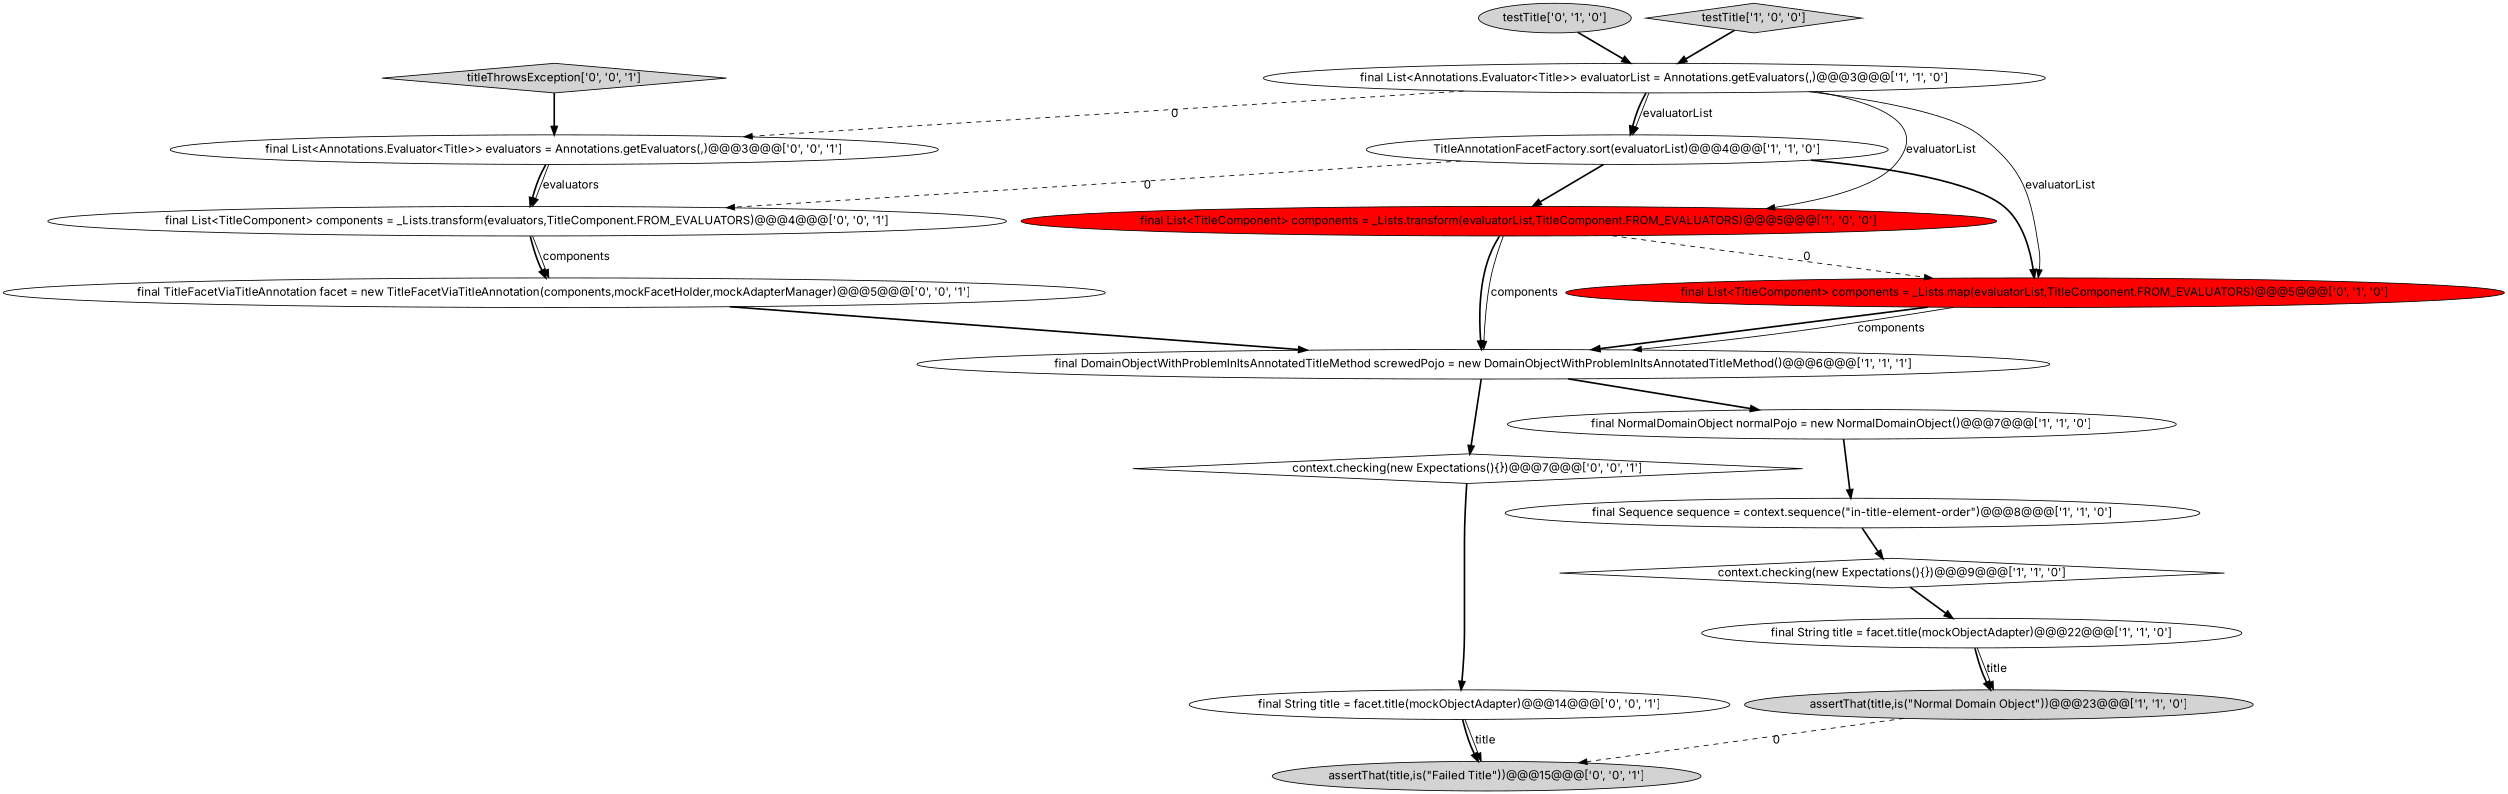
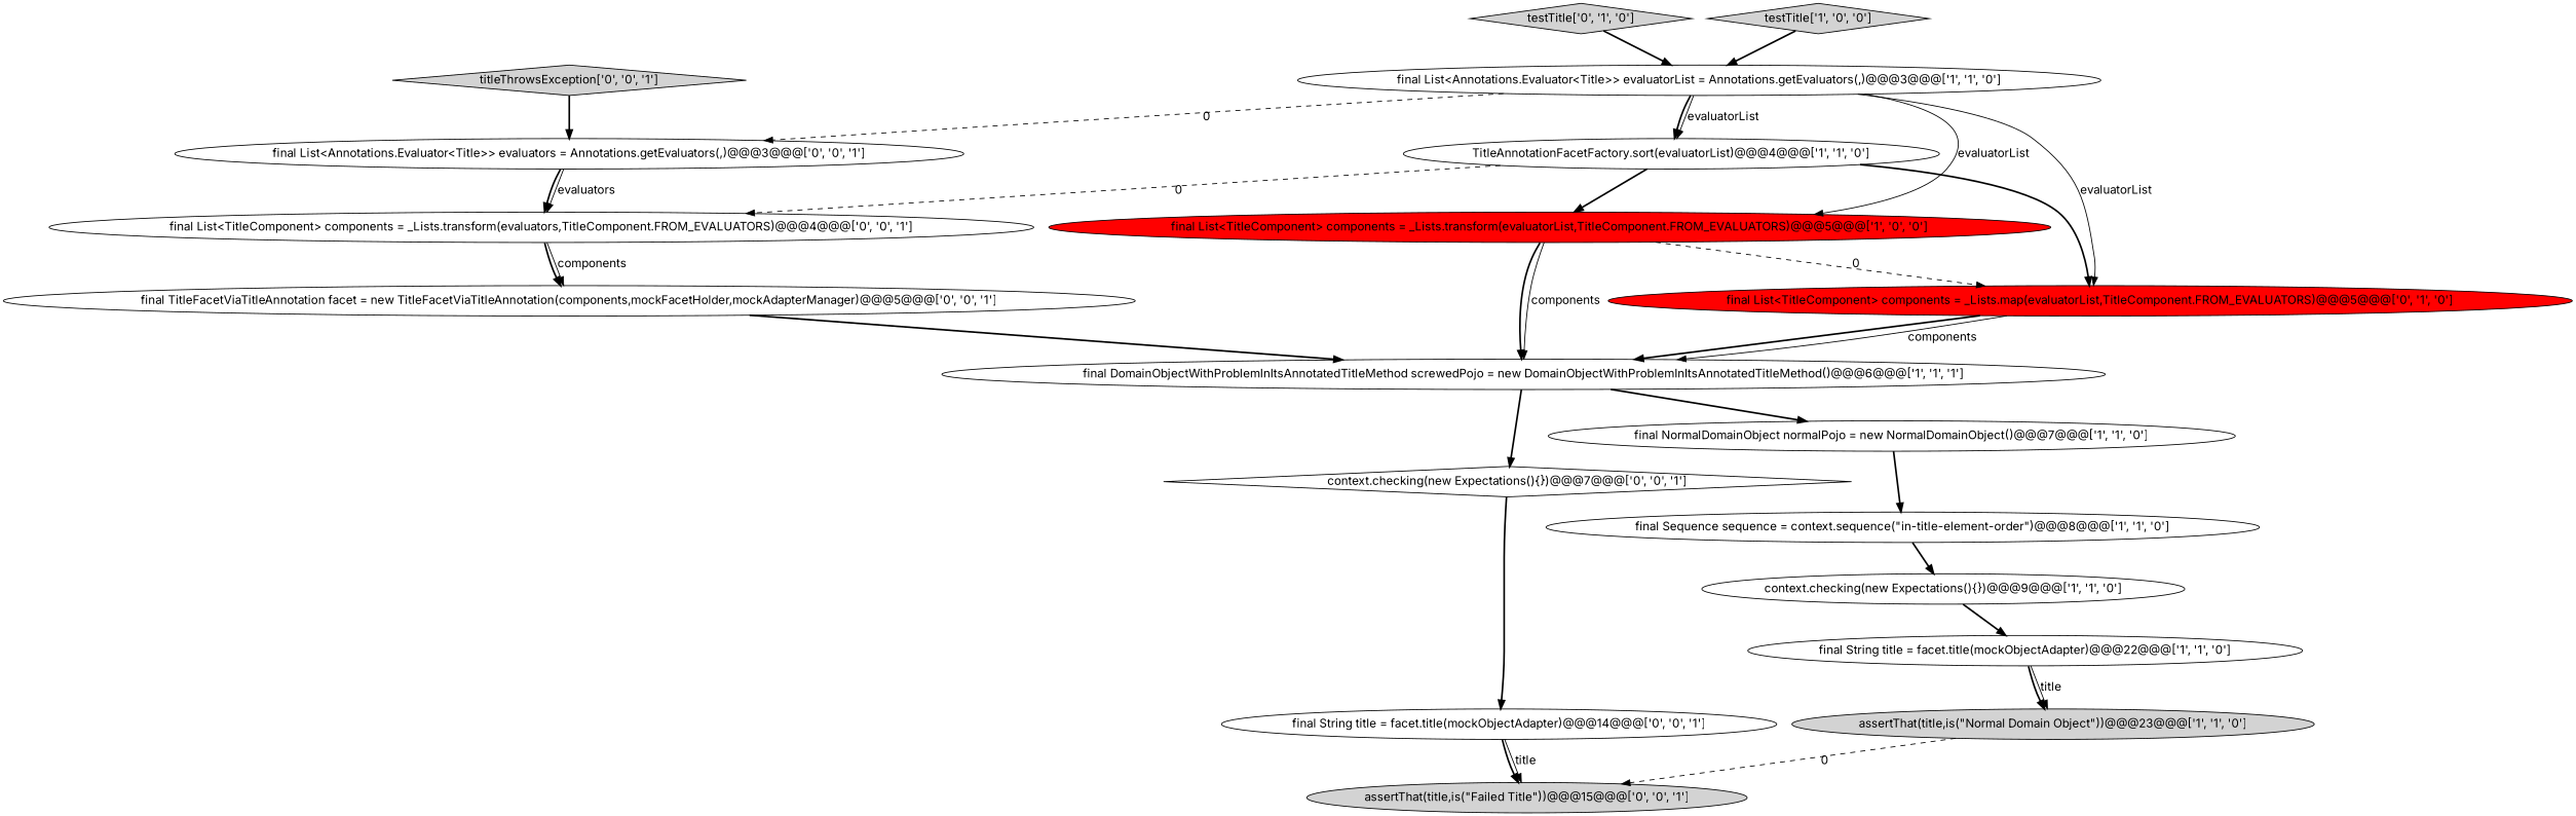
  digraph {
    fontname=Inter
    node [fillcolor=white fontname=Inter shape=ellipse style=filled]
    edge [fontname=Inter style=bold]
    n1 [label="final TitleFacetViaTitleAnnotation facet = new TitleFacetViaTitleAnnotation(components,mockFacetHolder,mockAdapterManager)@@@5@@@['0', '0', '1']"]
    n2 [label="final DomainObjectWithProblemInItsAnnotatedTitleMethod screwedPojo = new DomainObjectWithProblemInItsAnnotatedTitleMethod()@@@6@@@['1', '1', '1']"]
    n3 [label="context.checking(new Expectations(){})@@@7@@@['0', '0', '1']" shape=diamond]
    n4 [label="final NormalDomainObject normalPojo = new NormalDomainObject()@@@7@@@['1', '1', '0']"]
    n5 [label="final List<Annotations.Evaluator<Title>> evaluatorList = Annotations.getEvaluators(,)@@@3@@@['1', '1', '0']"]
    n6 [fillcolor=red label="final List<TitleComponent> components = _Lists.transform(evaluatorList,TitleComponent.FROM_EVALUATORS)@@@5@@@['1', '0', '0']"]
    n7 [label="final List<Annotations.Evaluator<Title>> evaluators = Annotations.getEvaluators(,)@@@3@@@['0', '0', '1']"]
    n8 [label="TitleAnnotationFacetFactory.sort(evaluatorList)@@@4@@@['1', '1', '0']"]
    n9 [fillcolor=red label="final List<TitleComponent> components = _Lists.map(evaluatorList,TitleComponent.FROM_EVALUATORS)@@@5@@@['0', '1', '0']"]
    n10 [label="final List<TitleComponent> components = _Lists.transform(evaluators,TitleComponent.FROM_EVALUATORS)@@@4@@@['0', '0', '1']"]
-   n11 [fillcolor=lightgray label="testTitle['0', '1', '0']"]
+   n11 [fillcolor=lightgray label="testTitle['0', '1', '0']" shape=diamond]
    n12 [label="final String title = facet.title(mockObjectAdapter)@@@14@@@['0', '0', '1']"]
    n13 [fillcolor=lightgray label="assertThat(title,is(\"Failed Title\"))@@@15@@@['0', '0', '1']"]
    n14 [label="final String title = facet.title(mockObjectAdapter)@@@22@@@['1', '1', '0']"]
    n15 [fillcolor=lightgray label="assertThat(title,is(\"Normal Domain Object\"))@@@23@@@['1', '1', '0']"]
    n16 [label="final Sequence sequence = context.sequence(\"in-title-element-order\")@@@8@@@['1', '1', '0']"]
-   n17 [label="context.checking(new Expectations(){})@@@9@@@['1', '1', '0']" shape=diamond]
+   n17 [label="context.checking(new Expectations(){})@@@9@@@['1', '1', '0']"]
    n18 [fillcolor=lightgray label="titleThrowsException['0', '0', '1']" shape=diamond]
    n19 [fillcolor=lightgray label="testTitle['1', '0', '0']" shape=diamond]
    n1 -> n2
    n2 -> n3
    n2 -> n4
    n3 -> n12
    n4 -> n16
    n5 -> n6 [label=evaluatorList style=solid]
    n5 -> n7 [label=0 style=dashed]
    n5 -> n8
    n5 -> n8 [label=evaluatorList style=solid]
    n5 -> n9 [label=evaluatorList style=solid]
    n6 -> n2 [label=components style=solid]
    n6 -> n2
    n6 -> n9 [label=0 style=dashed]
    n7 -> n10
    n7 -> n10 [label=evaluators style=solid]
    n8 -> n6
    n8 -> n9
    n8 -> n10 [label=0 style=dashed]
    n9 -> n2
    n9 -> n2 [label=components style=solid]
    n10 -> n1 [label=components style=solid]
    n10 -> n1
    n11 -> n5
    n12 -> n13 [label=title style=solid]
    n12 -> n13
    n14 -> n15
    n14 -> n15 [label=title style=solid]
    n15 -> n13 [label=0 style=dashed]
    n16 -> n17
    n17 -> n14
    n18 -> n7
    n19 -> n5
  }
